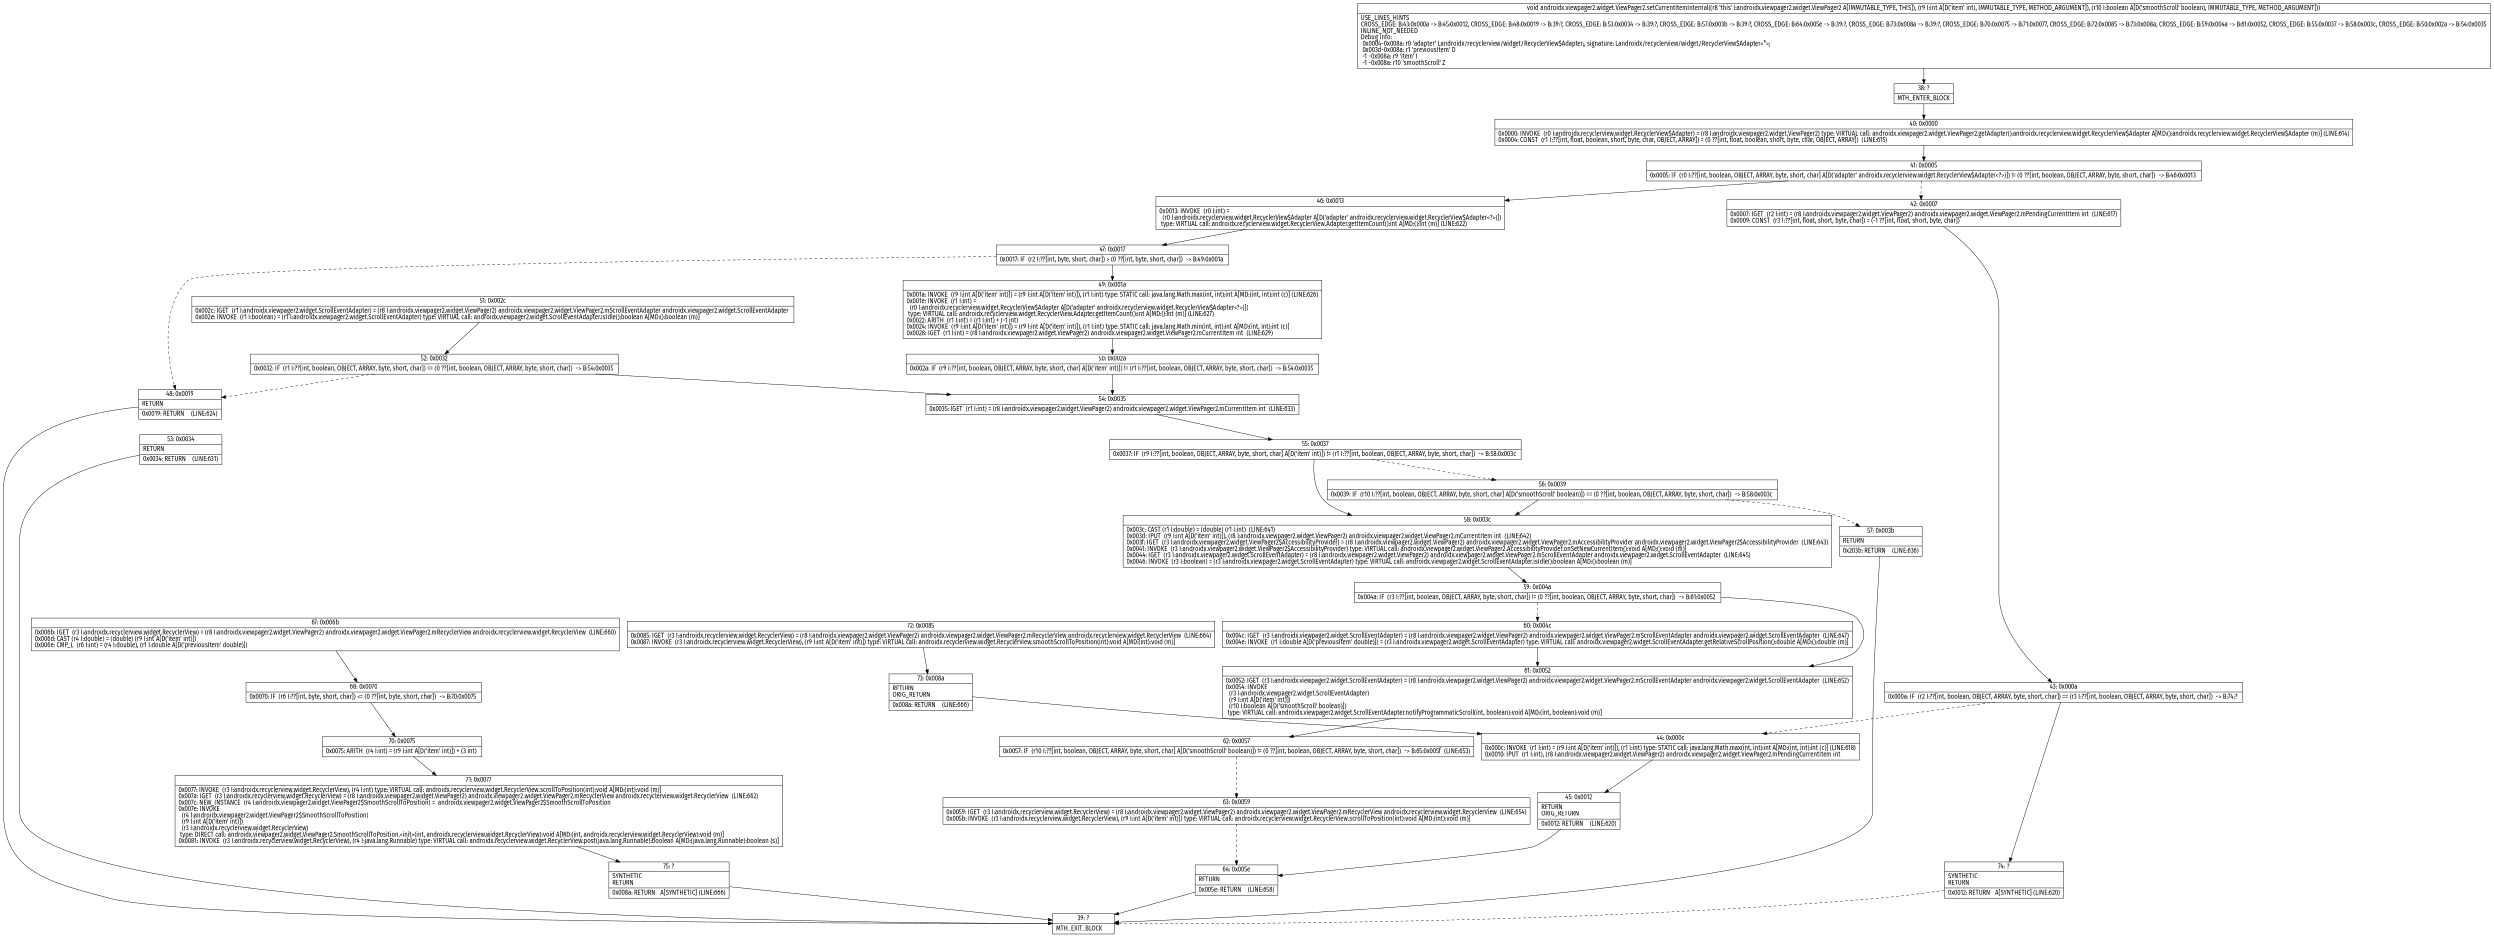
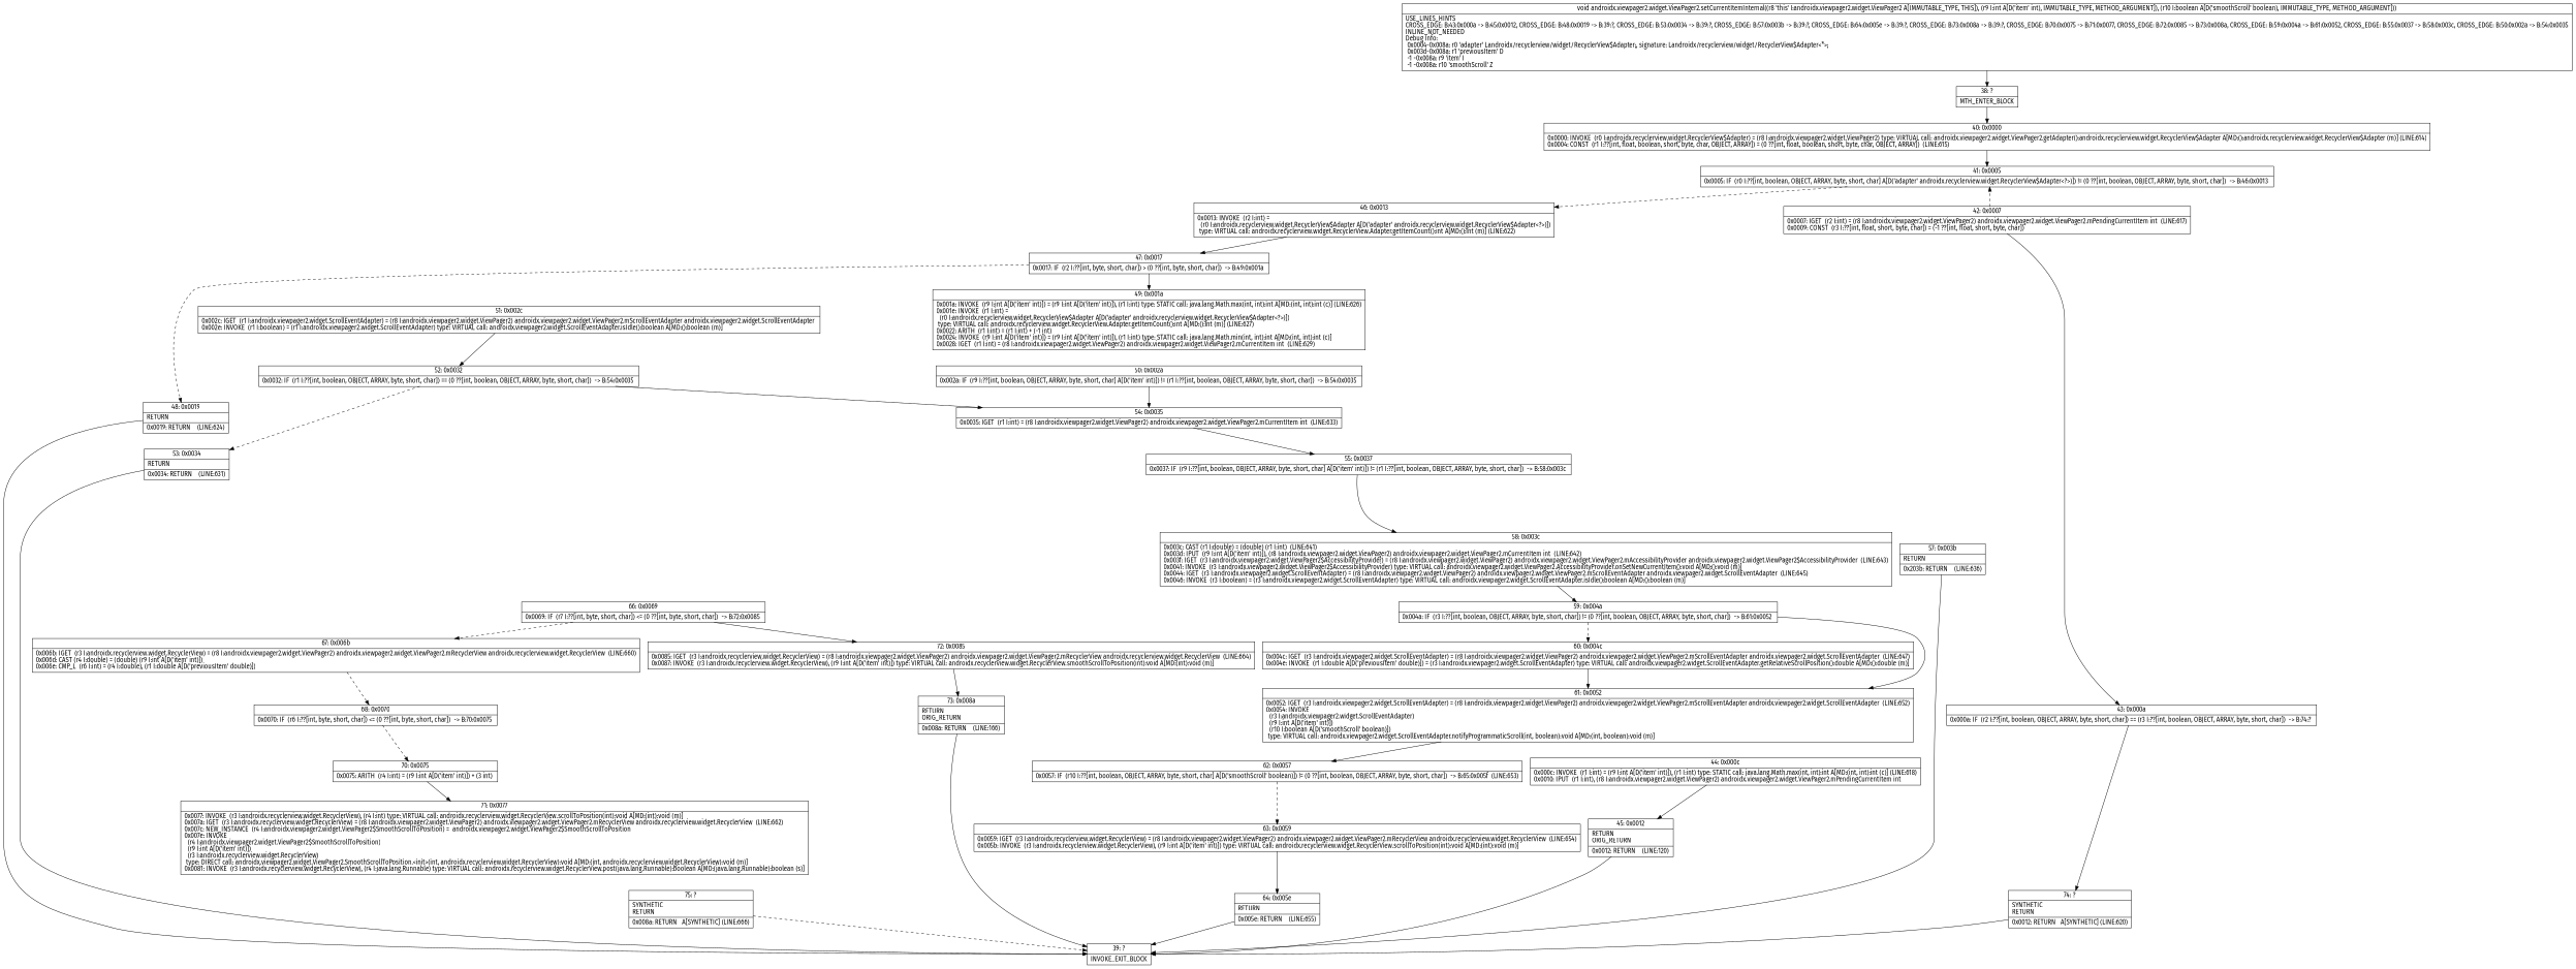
  digraph {
    fontname="Fira Sans"
    node [fontname="Fira Sans" shape=record]
    edge [fontname="Fira Sans"]
    n1 [label="{38\:\ ?|MTH_ENTER_BLOCK\l}"]
    n2 [label="{40\:\ 0x0000|0x0000: INVOKE  (r0 I:androidx.recyclerview.widget.RecyclerView$Adapter) = (r8 I:androidx.viewpager2.widget.ViewPager2) type: VIRTUAL call: androidx.viewpager2.widget.ViewPager2.getAdapter():androidx.recyclerview.widget.RecyclerView$Adapter A[MD:():androidx.recyclerview.widget.RecyclerView$Adapter (m)] (LINE:614)\l0x0004: CONST  (r1 I:??[int, float, boolean, short, byte, char, OBJECT, ARRAY]) = (0 ??[int, float, boolean, short, byte, char, OBJECT, ARRAY])  (LINE:615)\l}"]
    n3 [label="{41\:\ 0x0005|0x0005: IF  (r0 I:??[int, boolean, OBJECT, ARRAY, byte, short, char] A[D('adapter' androidx.recyclerview.widget.RecyclerView$Adapter\<?\>)]) != (0 ??[int, boolean, OBJECT, ARRAY, byte, short, char])  \-\> B:46:0x0013 \l}"]
    n4 [label="{42\:\ 0x0007|0x0007: IGET  (r2 I:int) = (r8 I:androidx.viewpager2.widget.ViewPager2) androidx.viewpager2.widget.ViewPager2.mPendingCurrentItem int  (LINE:617)\l0x0009: CONST  (r3 I:??[int, float, short, byte, char]) = (\-1 ??[int, float, short, byte, char]) \l}"]
-   n5 [label="{46\:\ 0x0013|0x0013: INVOKE  (r0 I:int) = \l  (r0 I:androidx.recyclerview.widget.RecyclerView$Adapter A[D('adapter' androidx.recyclerview.widget.RecyclerView$Adapter\<?\>)])\l type: VIRTUAL call: androidx.recyclerview.widget.RecyclerView.Adapter.getItemCount():int A[MD:():int (m)] (LINE:622)\l}"]
+   n5 [label="{46\:\ 0x0013|0x0013: INVOKE  (r2 I:int) = \l  (r0 I:androidx.recyclerview.widget.RecyclerView$Adapter A[D('adapter' androidx.recyclerview.widget.RecyclerView$Adapter\<?\>)])\l type: VIRTUAL call: androidx.recyclerview.widget.RecyclerView.Adapter.getItemCount():int A[MD:():int (m)] (LINE:622)\l}"]
    n6 [label="{43\:\ 0x000a|0x000a: IF  (r2 I:??[int, boolean, OBJECT, ARRAY, byte, short, char]) == (r3 I:??[int, boolean, OBJECT, ARRAY, byte, short, char])  \-\> B:74:? \l}"]
    n7 [label="{47\:\ 0x0017|0x0017: IF  (r2 I:??[int, byte, short, char]) \> (0 ??[int, byte, short, char])  \-\> B:49:0x001a \l}"]
    n8 [label="{44\:\ 0x000c|0x000c: INVOKE  (r1 I:int) = (r9 I:int A[D('item' int)]), (r1 I:int) type: STATIC call: java.lang.Math.max(int, int):int A[MD:(int, int):int (c)] (LINE:618)\l0x0010: IPUT  (r1 I:int), (r8 I:androidx.viewpager2.widget.ViewPager2) androidx.viewpager2.widget.ViewPager2.mPendingCurrentItem int \l}"]
    n9 [label="{74\:\ ?|SYNTHETIC\lRETURN\l|0x0012: RETURN   A[SYNTHETIC] (LINE:620)\l}"]
-   n10 [label="{45\:\ 0x0012|RETURN\lORIG_RETURN\l|0x0012: RETURN    (LINE:620)\l}"]
-   n11 [label="{39\:\ ?|MTH_EXIT_BLOCK\l}"]
+   n10 [label="{45\:\ 0x0012|RETURN\lORIG_RETURN\l|0x0012: RETURN    (LINE:120)\l}"]
+   n11 [label="{39\:\ ?|INVOKE_EXIT_BLOCK\l}"]
    n12 [label="{48\:\ 0x0019|RETURN\l|0x0019: RETURN    (LINE:624)\l}"]
    n13 [label="{49\:\ 0x001a|0x001a: INVOKE  (r9 I:int A[D('item' int)]) = (r9 I:int A[D('item' int)]), (r1 I:int) type: STATIC call: java.lang.Math.max(int, int):int A[MD:(int, int):int (c)] (LINE:626)\l0x001e: INVOKE  (r1 I:int) = \l  (r0 I:androidx.recyclerview.widget.RecyclerView$Adapter A[D('adapter' androidx.recyclerview.widget.RecyclerView$Adapter\<?\>)])\l type: VIRTUAL call: androidx.recyclerview.widget.RecyclerView.Adapter.getItemCount():int A[MD:():int (m)] (LINE:627)\l0x0022: ARITH  (r1 I:int) = (r1 I:int) + (\-1 int) \l0x0024: INVOKE  (r9 I:int A[D('item' int)]) = (r9 I:int A[D('item' int)]), (r1 I:int) type: STATIC call: java.lang.Math.min(int, int):int A[MD:(int, int):int (c)]\l0x0028: IGET  (r1 I:int) = (r8 I:androidx.viewpager2.widget.ViewPager2) androidx.viewpager2.widget.ViewPager2.mCurrentItem int  (LINE:629)\l}"]
    n14 [label="{50\:\ 0x002a|0x002a: IF  (r9 I:??[int, boolean, OBJECT, ARRAY, byte, short, char] A[D('item' int)]) != (r1 I:??[int, boolean, OBJECT, ARRAY, byte, short, char])  \-\> B:54:0x0035 \l}"]
    n15 [label="{54\:\ 0x0035|0x0035: IGET  (r1 I:int) = (r8 I:androidx.viewpager2.widget.ViewPager2) androidx.viewpager2.widget.ViewPager2.mCurrentItem int  (LINE:633)\l}"]
    n16 [label="{51\:\ 0x002c|0x002c: IGET  (r1 I:androidx.viewpager2.widget.ScrollEventAdapter) = (r8 I:androidx.viewpager2.widget.ViewPager2) androidx.viewpager2.widget.ViewPager2.mScrollEventAdapter androidx.viewpager2.widget.ScrollEventAdapter \l0x002e: INVOKE  (r1 I:boolean) = (r1 I:androidx.viewpager2.widget.ScrollEventAdapter) type: VIRTUAL call: androidx.viewpager2.widget.ScrollEventAdapter.isIdle():boolean A[MD:():boolean (m)]\l}"]
    n17 [label="{52\:\ 0x0032|0x0032: IF  (r1 I:??[int, boolean, OBJECT, ARRAY, byte, short, char]) == (0 ??[int, boolean, OBJECT, ARRAY, byte, short, char])  \-\> B:54:0x0035 \l}"]
    n18 [label="{55\:\ 0x0037|0x0037: IF  (r9 I:??[int, boolean, OBJECT, ARRAY, byte, short, char] A[D('item' int)]) != (r1 I:??[int, boolean, OBJECT, ARRAY, byte, short, char])  \-\> B:58:0x003c \l}"]
    n19 [label="{53\:\ 0x0034|RETURN\l|0x0034: RETURN    (LINE:631)\l}"]
-   n20 [label="{56\:\ 0x0039|0x0039: IF  (r10 I:??[int, boolean, OBJECT, ARRAY, byte, short, char] A[D('smoothScroll' boolean)]) == (0 ??[int, boolean, OBJECT, ARRAY, byte, short, char])  \-\> B:58:0x003c \l}"]
    n21 [label="{58\:\ 0x003c|0x003c: CAST (r1 I:double) = (double) (r1 I:int)  (LINE:641)\l0x003d: IPUT  (r9 I:int A[D('item' int)]), (r8 I:androidx.viewpager2.widget.ViewPager2) androidx.viewpager2.widget.ViewPager2.mCurrentItem int  (LINE:642)\l0x003f: IGET  (r3 I:androidx.viewpager2.widget.ViewPager2$AccessibilityProvider) = (r8 I:androidx.viewpager2.widget.ViewPager2) androidx.viewpager2.widget.ViewPager2.mAccessibilityProvider androidx.viewpager2.widget.ViewPager2$AccessibilityProvider  (LINE:643)\l0x0041: INVOKE  (r3 I:androidx.viewpager2.widget.ViewPager2$AccessibilityProvider) type: VIRTUAL call: androidx.viewpager2.widget.ViewPager2.AccessibilityProvider.onSetNewCurrentItem():void A[MD:():void (m)]\l0x0044: IGET  (r3 I:androidx.viewpager2.widget.ScrollEventAdapter) = (r8 I:androidx.viewpager2.widget.ViewPager2) androidx.viewpager2.widget.ViewPager2.mScrollEventAdapter androidx.viewpager2.widget.ScrollEventAdapter  (LINE:645)\l0x0046: INVOKE  (r3 I:boolean) = (r3 I:androidx.viewpager2.widget.ScrollEventAdapter) type: VIRTUAL call: androidx.viewpager2.widget.ScrollEventAdapter.isIdle():boolean A[MD:():boolean (m)]\l}"]
    n22 [label="{57\:\ 0x003b|RETURN\l|0x203b: RETURN    (LINE:636)\l}"]
    n23 [label="{59\:\ 0x004a|0x004a: IF  (r3 I:??[int, boolean, OBJECT, ARRAY, byte, short, char]) != (0 ??[int, boolean, OBJECT, ARRAY, byte, short, char])  \-\> B:61:0x0052 \l}"]
    n24 [label="{60\:\ 0x004c|0x004c: IGET  (r3 I:androidx.viewpager2.widget.ScrollEventAdapter) = (r8 I:androidx.viewpager2.widget.ViewPager2) androidx.viewpager2.widget.ViewPager2.mScrollEventAdapter androidx.viewpager2.widget.ScrollEventAdapter  (LINE:647)\l0x004e: INVOKE  (r1 I:double A[D('previousItem' double)]) = (r3 I:androidx.viewpager2.widget.ScrollEventAdapter) type: VIRTUAL call: androidx.viewpager2.widget.ScrollEventAdapter.getRelativeScrollPosition():double A[MD:():double (m)]\l}"]
    n25 [label="{61\:\ 0x0052|0x0052: IGET  (r3 I:androidx.viewpager2.widget.ScrollEventAdapter) = (r8 I:androidx.viewpager2.widget.ViewPager2) androidx.viewpager2.widget.ViewPager2.mScrollEventAdapter androidx.viewpager2.widget.ScrollEventAdapter  (LINE:652)\l0x0054: INVOKE  \l  (r3 I:androidx.viewpager2.widget.ScrollEventAdapter)\l  (r9 I:int A[D('item' int)])\l  (r10 I:boolean A[D('smoothScroll' boolean)])\l type: VIRTUAL call: androidx.viewpager2.widget.ScrollEventAdapter.notifyProgrammaticScroll(int, boolean):void A[MD:(int, boolean):void (m)]\l}"]
    n26 [label="{62\:\ 0x0057|0x0057: IF  (r10 I:??[int, boolean, OBJECT, ARRAY, byte, short, char] A[D('smoothScroll' boolean)]) != (0 ??[int, boolean, OBJECT, ARRAY, byte, short, char])  \-\> B:65:0x005f  (LINE:653)\l}"]
    n27 [label="{63\:\ 0x0059|0x0059: IGET  (r3 I:androidx.recyclerview.widget.RecyclerView) = (r8 I:androidx.viewpager2.widget.ViewPager2) androidx.viewpager2.widget.ViewPager2.mRecyclerView androidx.recyclerview.widget.RecyclerView  (LINE:654)\l0x005b: INVOKE  (r3 I:androidx.recyclerview.widget.RecyclerView), (r9 I:int A[D('item' int)]) type: VIRTUAL call: androidx.recyclerview.widget.RecyclerView.scrollToPosition(int):void A[MD:(int):void (m)]\l}"]
-   n28 [label="{64\:\ 0x005e|RETURN\l|0x005e: RETURN    (LINE:658)\l}"]
+   n28 [label="{64\:\ 0x005e|RETURN\l|0x005e: RETURN    (LINE:655)\l}"]
+   n29 [label="{66\:\ 0x0069|0x0069: IF  (r7 I:??[int, byte, short, char]) \<= (0 ??[int, byte, short, char])  \-\> B:72:0x0085 \l}"]
    n30 [label="{67\:\ 0x006b|0x006b: IGET  (r3 I:androidx.recyclerview.widget.RecyclerView) = (r8 I:androidx.viewpager2.widget.ViewPager2) androidx.viewpager2.widget.ViewPager2.mRecyclerView androidx.recyclerview.widget.RecyclerView  (LINE:660)\l0x006d: CAST (r4 I:double) = (double) (r9 I:int A[D('item' int)]) \l0x006e: CMP_L  (r6 I:int) = (r4 I:double), (r1 I:double A[D('previousItem' double)]) \l}"]
    n31 [label="{72\:\ 0x0085|0x0085: IGET  (r3 I:androidx.recyclerview.widget.RecyclerView) = (r8 I:androidx.viewpager2.widget.ViewPager2) androidx.viewpager2.widget.ViewPager2.mRecyclerView androidx.recyclerview.widget.RecyclerView  (LINE:664)\l0x0087: INVOKE  (r3 I:androidx.recyclerview.widget.RecyclerView), (r9 I:int A[D('item' int)]) type: VIRTUAL call: androidx.recyclerview.widget.RecyclerView.smoothScrollToPosition(int):void A[MD:(int):void (m)]\l}"]
    n32 [label="{68\:\ 0x0070|0x0070: IF  (r6 I:??[int, byte, short, char]) \<= (0 ??[int, byte, short, char])  \-\> B:70:0x0075 \l}"]
-   n33 [label="{73\:\ 0x008a|RETURN\lORIG_RETURN\l|0x008a: RETURN    (LINE:666)\l}"]
+   n33 [label="{73\:\ 0x008a|RETURN\lORIG_RETURN\l|0x008a: RETURN    (LINE:166)\l}"]
    n34 [label="{70\:\ 0x0075|0x0075: ARITH  (r4 I:int) = (r9 I:int A[D('item' int)]) + (3 int) \l}"]
    n35 [label="{71\:\ 0x0077|0x0077: INVOKE  (r3 I:androidx.recyclerview.widget.RecyclerView), (r4 I:int) type: VIRTUAL call: androidx.recyclerview.widget.RecyclerView.scrollToPosition(int):void A[MD:(int):void (m)]\l0x007a: IGET  (r3 I:androidx.recyclerview.widget.RecyclerView) = (r8 I:androidx.viewpager2.widget.ViewPager2) androidx.viewpager2.widget.ViewPager2.mRecyclerView androidx.recyclerview.widget.RecyclerView  (LINE:662)\l0x007c: NEW_INSTANCE  (r4 I:androidx.viewpager2.widget.ViewPager2$SmoothScrollToPosition) =  androidx.viewpager2.widget.ViewPager2$SmoothScrollToPosition \l0x007e: INVOKE  \l  (r4 I:androidx.viewpager2.widget.ViewPager2$SmoothScrollToPosition)\l  (r9 I:int A[D('item' int)])\l  (r3 I:androidx.recyclerview.widget.RecyclerView)\l type: DIRECT call: androidx.viewpager2.widget.ViewPager2.SmoothScrollToPosition.\<init\>(int, androidx.recyclerview.widget.RecyclerView):void A[MD:(int, androidx.recyclerview.widget.RecyclerView):void (m)]\l0x0081: INVOKE  (r3 I:androidx.recyclerview.widget.RecyclerView), (r4 I:java.lang.Runnable) type: VIRTUAL call: androidx.recyclerview.widget.RecyclerView.post(java.lang.Runnable):boolean A[MD:(java.lang.Runnable):boolean (s)]\l}"]
    n36 [label="{75\:\ ?|SYNTHETIC\lRETURN\l|0x008a: RETURN   A[SYNTHETIC] (LINE:666)\l}"]
    n37 [label="{void androidx.viewpager2.widget.ViewPager2.setCurrentItemInternal((r8 'this' I:androidx.viewpager2.widget.ViewPager2 A[IMMUTABLE_TYPE, THIS]), (r9 I:int A[D('item' int), IMMUTABLE_TYPE, METHOD_ARGUMENT]), (r10 I:boolean A[D('smoothScroll' boolean), IMMUTABLE_TYPE, METHOD_ARGUMENT]))  | USE_LINES_HINTS\lCROSS_EDGE: B:43:0x000a \-\> B:45:0x0012, CROSS_EDGE: B:48:0x0019 \-\> B:39:?, CROSS_EDGE: B:53:0x0034 \-\> B:39:?, CROSS_EDGE: B:57:0x003b \-\> B:39:?, CROSS_EDGE: B:64:0x005e \-\> B:39:?, CROSS_EDGE: B:73:0x008a \-\> B:39:?, CROSS_EDGE: B:70:0x0075 \-\> B:71:0x0077, CROSS_EDGE: B:72:0x0085 \-\> B:73:0x008a, CROSS_EDGE: B:59:0x004a \-\> B:61:0x0052, CROSS_EDGE: B:55:0x0037 \-\> B:58:0x003c, CROSS_EDGE: B:50:0x002a \-\> B:54:0x0035\lINLINE_NOT_NEEDED\lDebug Info:\l  0x0004\-0x008a: r0 'adapter' Landroidx\/recyclerview\/widget\/RecyclerView$Adapter;, signature: Landroidx\/recyclerview\/widget\/RecyclerView$Adapter\<*\>;\l  0x003d\-0x008a: r1 'previousItem' D\l  \-1 \-0x008a: r9 'item' I\l  \-1 \-0x008a: r10 'smoothScroll' Z\l}"]
    n1 -> n2
    n2 -> n3
-   n3 -> n4 [style=dashed]
-   n3 -> n5
+   n4 -> n3 [style=dashed]
+   n3 -> n5 [style=dashed]
    n4 -> n6
    n5 -> n7
-   n6 -> n8 [style=dashed]
    n6 -> n9
    n7 -> n12 [style=dashed]
    n7 -> n13
    n8 -> n10
-   n9 -> n11 [style=dashed]
-   n10 -> n28
+   n9 -> n11
+   n10 -> n11
    n12 -> n11
-   n13 -> n14
    n14 -> n15
    n15 -> n18
    n16 -> n17
    n17 -> n15
-   n17 -> n12 [style=dashed]
-   n18 -> n20 [style=dashed]
+   n17 -> n19 [style=dashed]
    n18 -> n21
    n19 -> n11
-   n20 -> n21
-   n20 -> n22 [style=dashed]
    n21 -> n23
    n22 -> n11
    n23 -> n24 [style=dashed]
    n23 -> n25
    n24 -> n25
    n25 -> n26
    n26 -> n27 [style=dashed]
-   n27 -> n28 [style=dashed]
+   n27 -> n28
    n28 -> n11
-   n30 -> n32
+   n29 -> n30 [style=dashed]
+   n29 -> n31
+   n30 -> n32 [style=dashed]
    n31 -> n33
-   n32 -> n34
-   n33 -> n8
+   n32 -> n34 [style=dashed]
+   n33 -> n11
    n34 -> n35
-   n35 -> n36
-   n36 -> n11
+   n36 -> n11 [style=dashed]
    n37 -> n1
  }
